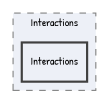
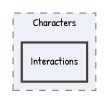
  digraph {
    compound=true
    fontname="Patrick Hand"
    n1 [color=grey25 fillcolor="#edf0f7" fontname="Patrick Hand" fontsize=10 label=Interactions shape=box style="filled,bold,"]
    subgraph cluster_1 {
      bgcolor="#edf0f7"
      fontsize=10
-     label=Interactions
+     label=Characters
      pencolor=grey50
      style="filled,dashed,"
      n1
    }
  }
